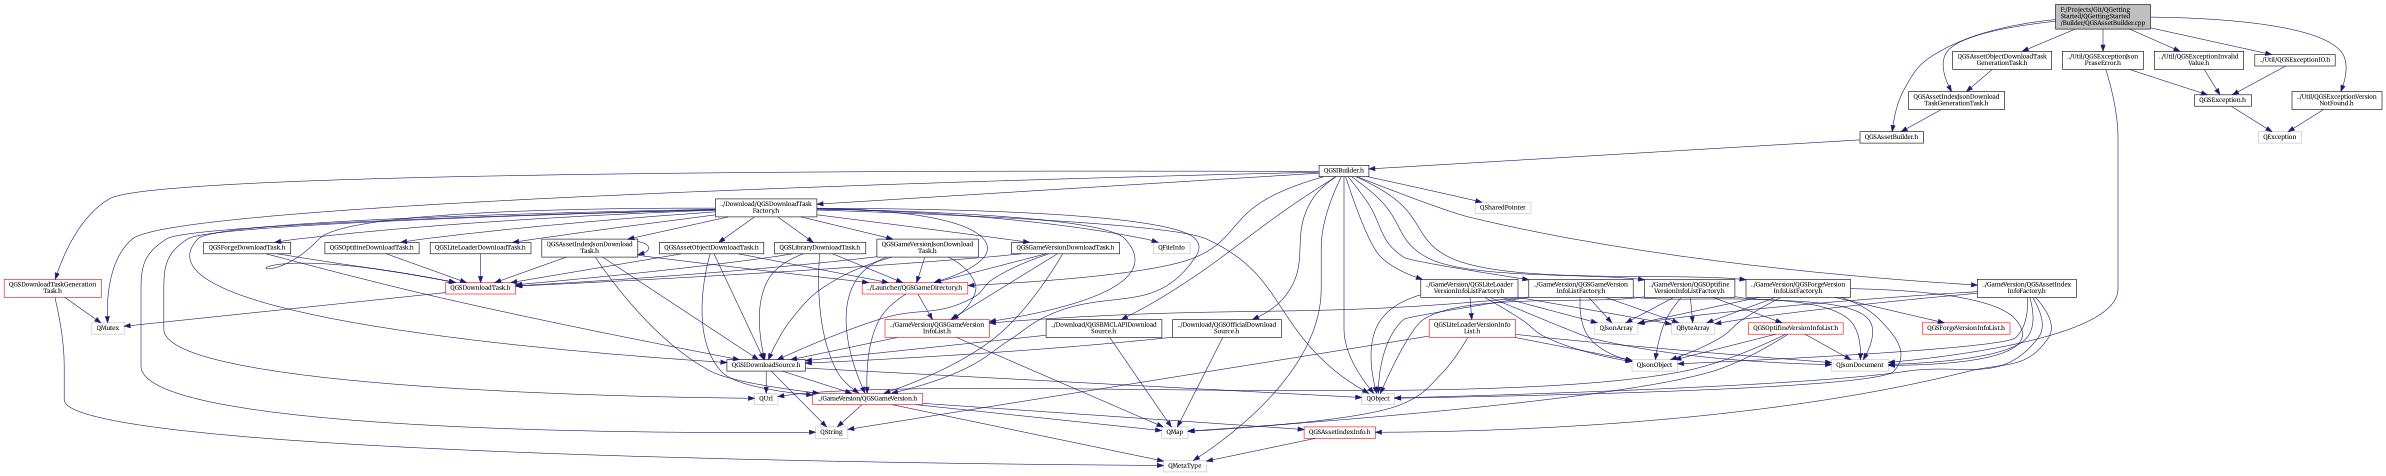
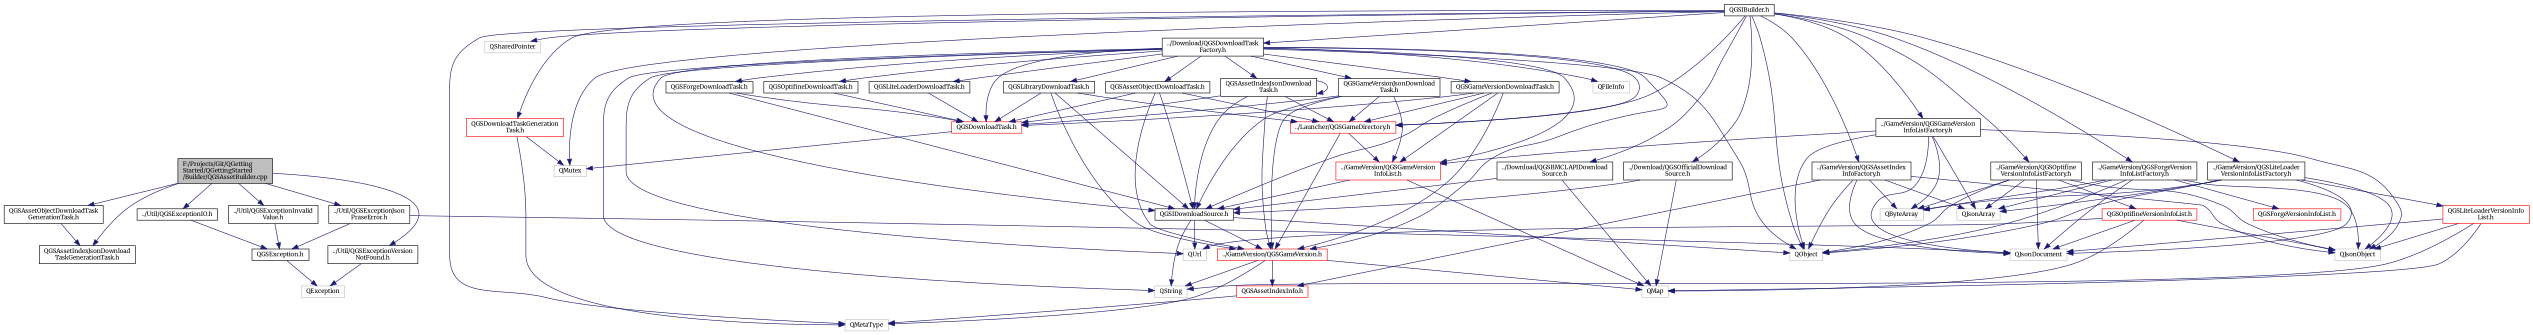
  digraph {
    fontname=Merriweather
    node [color=black fillcolor=white fontname=Merriweather fontsize=10 shape=record style=filled]
    edge [color=midnightblue fontname=Merriweather fontsize=10 labelfontname=Helvetica labelfontsize=10 style=solid]
    n1 [fillcolor=grey75 fontcolor=black height=0.2 label="F:/Projects/Git/QGetting\lStarted/QGettingStarted\l/Builder/QGSAssetBuilder.cpp" width=0.4]
-   n2 [height=0.2 label="QGSAssetBuilder.h" width=0.4]
    n3 [height=0.2 label="../Util/QGSExceptionJson\lPraseError.h" width=0.4]
    n4 [height=0.2 label="../Util/QGSExceptionVersion\lNotFound.h" width=0.4]
    n5 [height=0.2 label="../Util/QGSExceptionIO.h" width=0.4]
    n6 [height=0.2 label="../Util/QGSExceptionInvalid\lValue.h" width=0.4]
    n7 [height=0.2 label="QGSAssetIndexJsonDownload\lTaskGenerationTask.h" width=0.4]
    n8 [height=0.2 label="QGSAssetObjectDownloadTask\lGenerationTask.h" width=0.4]
    n9 [height=0.2 label="QGSIBuilder.h" width=0.4]
    n10 [color=grey75 height=0.2 label=QJsonDocument width=0.4]
    n11 [height=0.2 label="QGSException.h" width=0.4]
    n12 [color=grey75 height=0.2 label=QException width=0.4]
    n13 [color=grey75 height=0.2 label=QObject width=0.4]
    n14 [color=grey75 height=0.2 label=QSharedPointer width=0.4]
    n15 [color=grey75 height=0.2 label=QMetaType width=0.4]
    n16 [color=grey75 height=0.2 label=QMutex width=0.4]
    n17 [height=0.2 label="../Download/QGSDownloadTask\lFactory.h" width=0.4]
    n18 [color=red height=0.2 label="../Launcher/QGSGameDirectory.h" width=0.4]
    n19 [height=0.2 label="../Download/QGSBMCLAPIDownload\lSource.h" width=0.4]
    n20 [height=0.2 label="../Download/QGSOfficialDownload\lSource.h" width=0.4]
    n21 [height=0.2 label="../GameVersion/QGSAssetIndex\lInfoFactory.h" width=0.4]
    n22 [height=0.2 label="../GameVersion/QGSForgeVersion\lInfoListFactory.h" width=0.4]
    n23 [height=0.2 label="../GameVersion/QGSGameVersion\lInfoListFactory.h" width=0.4]
    n24 [height=0.2 label="../GameVersion/QGSLiteLoader\lVersionInfoListFactory.h" width=0.4]
    n25 [height=0.2 label="../GameVersion/QGSOptifine\lVersionInfoListFactory.h" width=0.4]
    n26 [color=red height=0.2 label="QGSDownloadTaskGeneration\lTask.h" width=0.4]
    n27 [color=grey75 height=0.2 label=QString width=0.4]
    n28 [color=grey75 height=0.2 label=QUrl width=0.4]
    n29 [color=grey75 height=0.2 label=QFileInfo width=0.4]
    n30 [color=red height=0.2 label="QGSDownloadTask.h" width=0.4]
    n31 [height=0.2 label="QGSGameVersionJsonDownload\lTask.h" width=0.4]
    n32 [height=0.2 label="QGSIDownloadSource.h" width=0.4]
    n33 [color=red height=0.2 label="../GameVersion/QGSGameVersion.h" width=0.4]
    n34 [color=red height=0.2 label="../GameVersion/QGSGameVersion\lInfoList.h" width=0.4]
    n35 [height=0.2 label="QGSAssetObjectDownloadTask.h" width=0.4]
    n36 [height=0.2 label="QGSLibraryDownloadTask.h" width=0.4]
    n37 [height=0.2 label="QGSGameVersionDownloadTask.h" width=0.4]
    n38 [height=0.2 label="QGSAssetIndexJsonDownload\lTask.h" width=0.4]
    n39 [height=0.2 label="QGSForgeDownloadTask.h" width=0.4]
    n40 [height=0.2 label="QGSLiteLoaderDownloadTask.h" width=0.4]
    n41 [height=0.2 label="QGSOptifineDownloadTask.h" width=0.4]
    n42 [color=grey75 height=0.2 label=QMap width=0.4]
    n43 [color=red height=0.2 label="QGSAssetIndexInfo.h" width=0.4]
    n44 [color=grey75 height=0.2 label=QByteArray width=0.4]
    n45 [color=grey75 height=0.2 label=QJsonArray width=0.4]
    n46 [color=grey75 height=0.2 label=QJsonObject width=0.4]
    n47 [color=red height=0.2 label="QGSForgeVersionInfoList.h" width=0.4]
    n48 [color=red height=0.2 label="QGSLiteLoaderVersionInfo\lList.h" width=0.4]
    n49 [color=red height=0.2 label="QGSOptifineVersionInfoList.h" width=0.4]
-   n1 -> n2
    n1 -> n3
    n1 -> n4
    n1 -> n5
    n1 -> n6
    n1 -> n7
    n1 -> n8
-   n2 -> n9
    n3 -> n10
    n3 -> n11
    n4 -> n12
    n5 -> n11
    n6 -> n11
-   n7 -> n2
    n8 -> n7
    n9 -> n13
    n9 -> n14
    n9 -> n15
    n9 -> n16
    n9 -> n17
    n9 -> n18
    n9 -> n19
    n9 -> n20
    n9 -> n21
    n9 -> n22
    n9 -> n23
    n9 -> n24
    n9 -> n25
    n9 -> n26
    n11 -> n12
    n17 -> n13
    n17 -> n18
    n17 -> n27
    n17 -> n28
    n17 -> n29
    n17 -> n30
    n17 -> n31
    n17 -> n32
    n17 -> n33
    n17 -> n34
    n17 -> n35
    n17 -> n36
    n17 -> n37
    n17 -> n38
    n17 -> n39
    n17 -> n40
    n17 -> n41
    n18 -> n33
    n18 -> n34
    n19 -> n32
    n19 -> n42
    n20 -> n32
    n20 -> n42
    n21 -> n10
    n21 -> n13
    n21 -> n43
    n21 -> n44
    n21 -> n45
    n21 -> n46
    n22 -> n10
    n22 -> n13
    n22 -> n44
    n22 -> n45
    n22 -> n46
    n22 -> n47
    n23 -> n10
    n23 -> n13
    n23 -> n34
    n23 -> n44
    n23 -> n45
    n23 -> n46
    n24 -> n10
    n24 -> n13
    n24 -> n44
    n24 -> n45
    n24 -> n46
    n24 -> n48
    n25 -> n10
    n25 -> n13
    n25 -> n44
    n25 -> n45
    n25 -> n46
    n25 -> n49
    n26 -> n15
    n26 -> n16
    n30 -> n16
    n31 -> n18
    n31 -> n30
    n31 -> n32
    n31 -> n33
    n31 -> n34
    n32 -> n13
    n32 -> n27
    n32 -> n28
    n32 -> n33
    n33 -> n15
    n33 -> n27
    n33 -> n42
    n33 -> n43
    n34 -> n32
    n34 -> n42
    n35 -> n18
    n35 -> n30
    n35 -> n32
    n35 -> n33
    n36 -> n18
    n36 -> n30
    n36 -> n32
    n36 -> n33
    n37 -> n18
    n37 -> n30
    n37 -> n32
    n37 -> n33
    n37 -> n34
    n38 -> n18
    n38 -> n30
    n38 -> n32
    n38 -> n33
    n38 -> n38
    n39 -> n30
    n39 -> n32
    n40 -> n30
    n41 -> n30
    n43 -> n15
    n48 -> n10
    n48 -> n27
    n48 -> n42
    n48 -> n46
    n49 -> n10
    n49 -> n28
    n49 -> n42
    n49 -> n46
  }
